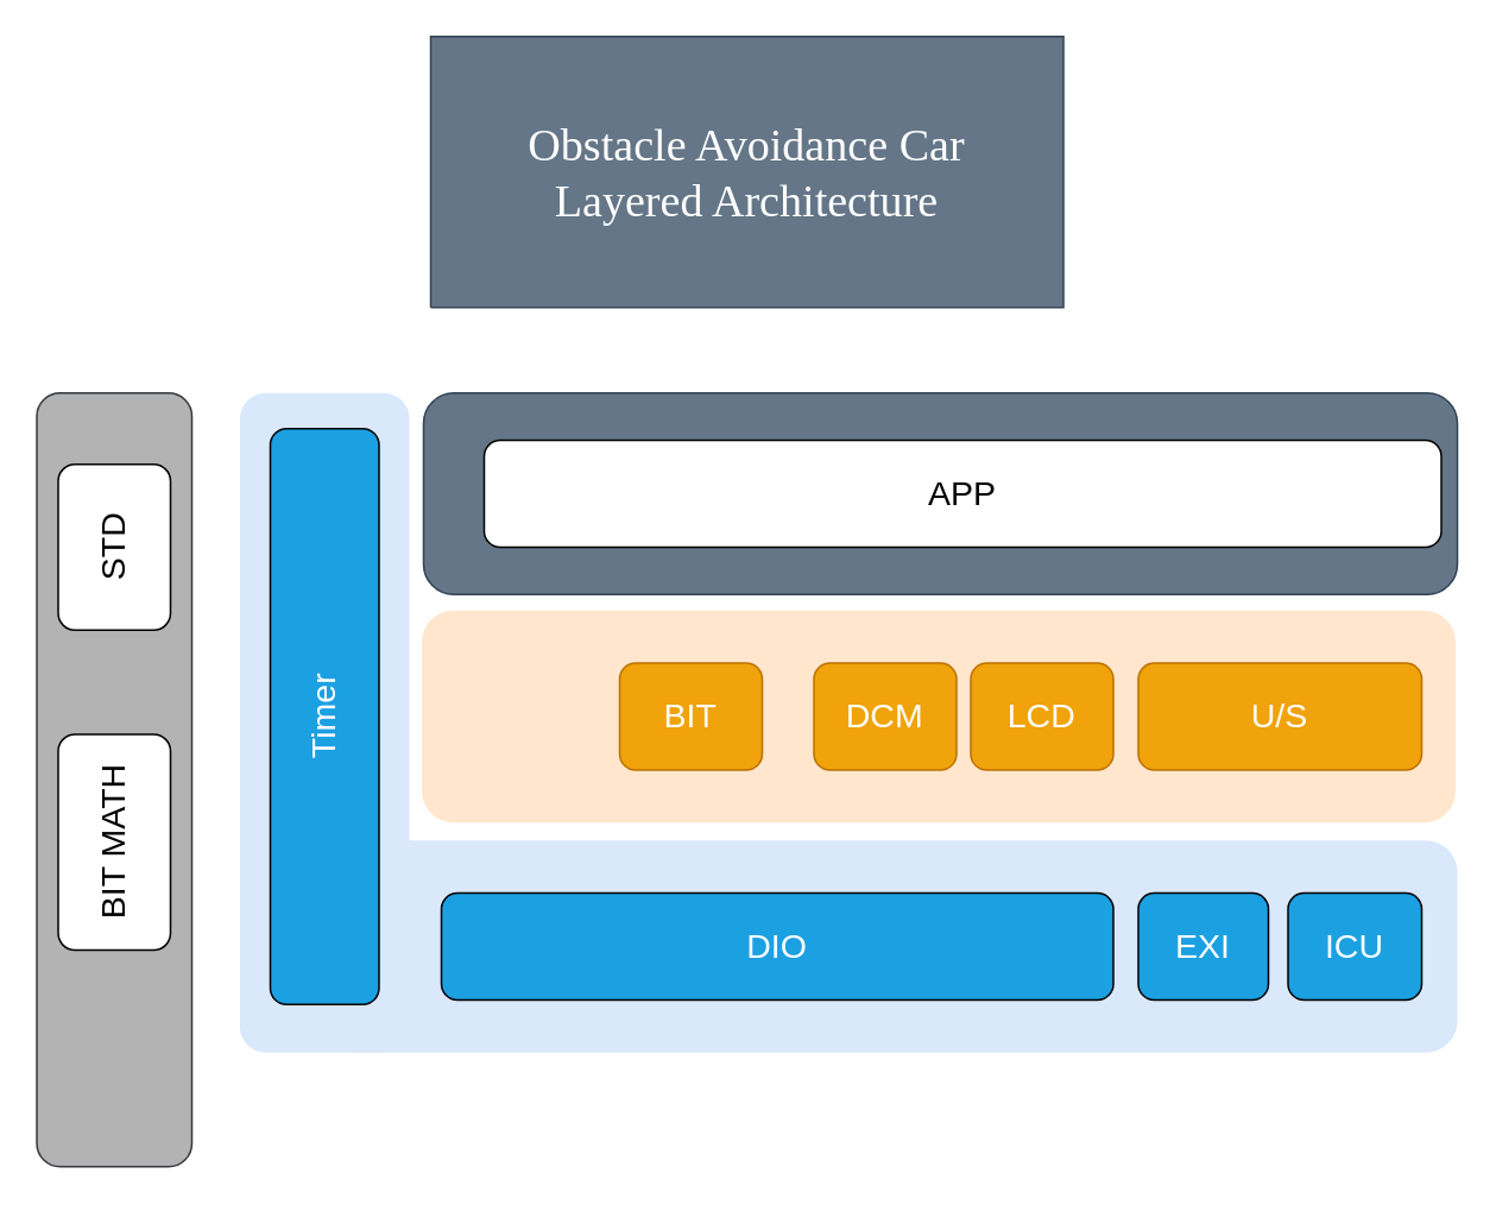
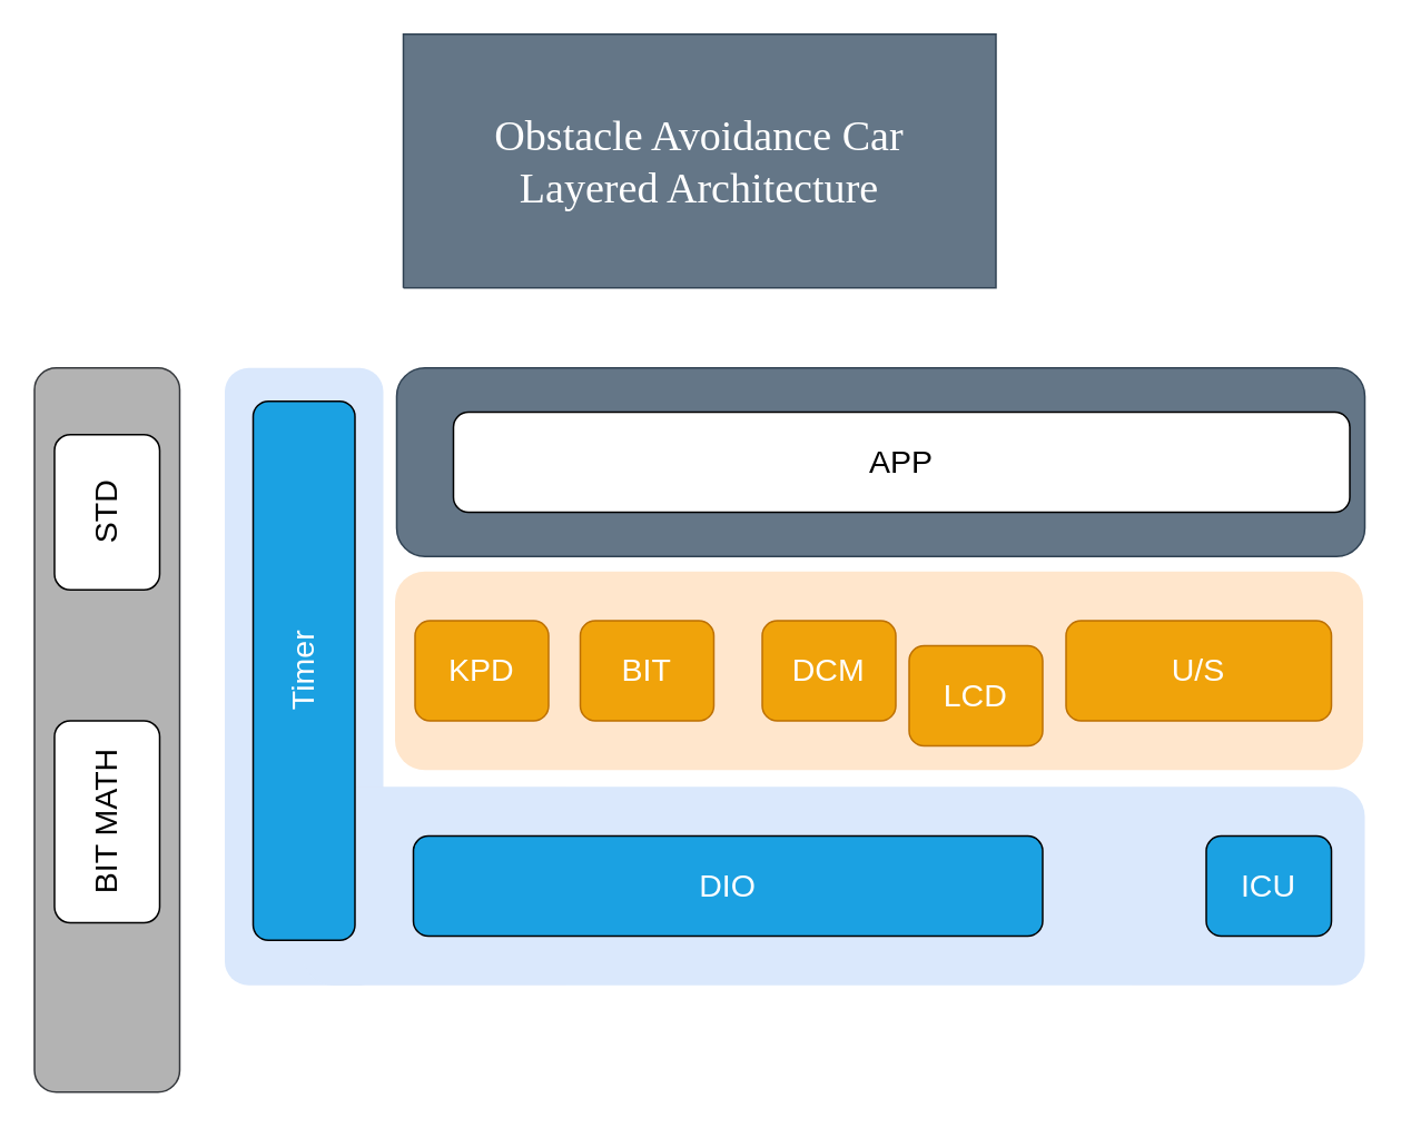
  <mxCell id="0" />
  <mxCell id="1" parent="0" />
  <mxCell id="2" value="" style="rounded=1;whiteSpace=wrap;html=1;fillColor=#dae8fc;strokeColor=none;movable=1;resizable=1;rotatable=1;deletable=1;editable=1;locked=0;connectable=1;" parent="1" vertex="1"><mxGeometry x="134" y="220" width="95" height="370" as="geometry" /></mxCell>
  <mxCell id="3" value="" style="rounded=1;whiteSpace=wrap;html=1;fillColor=#dae8fc;strokeColor=none;movable=1;resizable=1;rotatable=1;deletable=1;editable=1;locked=0;connectable=1;" parent="1" vertex="1"><mxGeometry x="181" y="471" width="636" height="119" as="geometry" /></mxCell>
  <mxCell id="4" value="" style="rounded=1;whiteSpace=wrap;html=1;fillColor=#ffe6cc;strokeColor=none;movable=1;resizable=1;rotatable=1;deletable=1;editable=1;locked=0;connectable=1;" parent="1" vertex="1"><mxGeometry x="236" y="342" width="580" height="119" as="geometry" /></mxCell>
  <mxCell id="5" value="&lt;div style=&quot;font-size: 1px&quot;&gt;&lt;font style=&quot;font-size:25.4px;font-family:Calibri;color:#ffffff;direction:ltr;letter-spacing:0px;line-height:120%;opacity:1&quot;&gt;Obstacle Avoidance Car&lt;br&gt;&lt;span style=&quot;font-size: 25.4px; letter-spacing: 0px; background-color: initial;&quot;&gt;Layered Architecture&lt;/span&gt;&lt;br&gt;&lt;/font&gt;&lt;/div&gt;" style="verticalAlign=middle;align=center;overflow=width;vsdxID=47;fillColor=#647687;shape=stencil(nZBLDoAgDERP0z3SIyjew0SURgSD+Lu9kMZoXLhwN9O+tukAlrNpJg1SzDH4QW/URgNYgZTkjA4UkwJUgGXng+6DX1zLfmoymdXo17xh5zmRJ6Q42BWCfc2oJfdAr+Yv+AP9Cb7OJ3H/2JG1HNGz/84klThPVCc=);strokeColor=#314354;points=[];labelBackgroundColor=none;rounded=0;html=1;whiteSpace=wrap;fontColor=#ffffff;" parent="1" vertex="1"><mxGeometry x="241" y="20" width="355" height="152" as="geometry" /></mxCell>
  <mxCell id="6" value="" style="rounded=1;whiteSpace=wrap;html=1;fillColor=#647687;fontColor=#ffffff;strokeColor=#314354;fontSize=19;" parent="1" vertex="1"><mxGeometry x="237" y="220" width="580" height="113" as="geometry" /></mxCell>
  <mxCell id="7" value="" style="rounded=1;whiteSpace=wrap;html=1;fillColor=#B3B3B3;strokeColor=#36393d;fontSize=19;" parent="1" vertex="1"><mxGeometry x="20" y="220" width="87" height="434" as="geometry" /></mxCell>
  <mxCell id="8" value="Timer" style="rounded=1;whiteSpace=wrap;html=1;fillColor=#1ba1e2;fontSize=19;fontColor=#ffffff;horizontal=0;" parent="1" vertex="1"><mxGeometry x="151" y="240" width="61" height="323" as="geometry" /></mxCell>
  <mxCell id="9" value="ICU" style="rounded=1;whiteSpace=wrap;html=1;fillColor=#1ba1e2;fontSize=19;fontColor=#ffffff;" parent="1" vertex="1"><mxGeometry x="722" y="500.5" width="75" height="60" as="geometry" /></mxCell>
- <mxCell id="10" value="LCD" style="rounded=1;whiteSpace=wrap;html=1;fillColor=#f0a30a;fontSize=19;fontColor=#FFFFFF;strokeColor=#BD7000;flipH=0;movable=1;resizable=1;rotatable=1;deletable=1;editable=1;locked=0;connectable=1;" parent="1" vertex="1"><mxGeometry x="544" y="371.5" width="80" height="60" as="geometry" /></mxCell>
+ <mxCell id="10" value="LCD" style="rounded=1;whiteSpace=wrap;html=1;fillColor=#f0a30a;fontSize=19;fontColor=#FFFFFF;strokeColor=#BD7000;flipH=0;movable=1;resizable=1;rotatable=1;deletable=1;editable=1;locked=0;connectable=1;" parent="1" vertex="1"><mxGeometry x="544" y="386.5" width="80" height="60" as="geometry" /></mxCell>
+ <mxCell id="11" value="KPD" style="rounded=1;whiteSpace=wrap;html=1;fillColor=#f0a30a;fontSize=19;fontColor=#FFFFFF;strokeColor=#BD7000;flipH=0;movable=1;resizable=1;rotatable=1;deletable=1;editable=1;locked=0;connectable=1;" parent="1" vertex="1"><mxGeometry x="248" y="371.5" width="80" height="60" as="geometry" /></mxCell>
  <mxCell id="12" value="U/S" style="rounded=1;whiteSpace=wrap;html=1;fillColor=#f0a30a;fontSize=19;fontColor=#FFFFFF;strokeColor=#BD7000;flipH=0;movable=1;resizable=1;rotatable=1;deletable=1;editable=1;locked=0;connectable=1;" parent="1" vertex="1"><mxGeometry x="638" y="371.5" width="159" height="60" as="geometry" /></mxCell>
  <mxCell id="13" value="DCM" style="rounded=1;whiteSpace=wrap;html=1;fillColor=#f0a30a;fontSize=19;fontColor=#FFFFFF;strokeColor=#BD7000;flipH=0;movable=1;resizable=1;rotatable=1;deletable=1;editable=1;locked=0;connectable=1;" parent="1" vertex="1"><mxGeometry x="456" y="371.5" width="80" height="60" as="geometry" /></mxCell>
  <mxCell id="14" value="BIT" style="rounded=1;whiteSpace=wrap;html=1;fillColor=#f0a30a;fontSize=19;fontColor=#FFFFFF;strokeColor=#BD7000;flipH=0;movable=1;resizable=1;rotatable=1;deletable=1;editable=1;locked=0;connectable=1;" parent="1" vertex="1"><mxGeometry x="347" y="371.5" width="80" height="60" as="geometry" /></mxCell>
  <mxCell id="15" value="APP" style="rounded=1;whiteSpace=wrap;html=1;fontSize=19;" parent="1" vertex="1"><mxGeometry x="271" y="246.5" width="537" height="60" as="geometry" /></mxCell>
  <mxCell id="16" value="DIO" style="rounded=1;whiteSpace=wrap;html=1;fillColor=#1ba1e2;fontSize=19;fontColor=#ffffff;flipH=0;" parent="1" vertex="1"><mxGeometry x="247" y="500.5" width="377" height="60" as="geometry" /></mxCell>
- <mxCell id="17" value="EXI" style="rounded=1;whiteSpace=wrap;html=1;fillColor=#1ba1e2;fontSize=19;fontColor=#ffffff;flipH=0;" parent="1" vertex="1"><mxGeometry x="638" y="500.5" width="73" height="60" as="geometry" /></mxCell>
  <mxCell id="18" value="STD" style="rounded=1;whiteSpace=wrap;html=1;fontSize=19;horizontal=0;" parent="1" vertex="1"><mxGeometry x="32" y="260" width="63" height="93" as="geometry" /></mxCell>
- <mxCell id="19" value="BIT MATH" style="rounded=1;whiteSpace=wrap;html=1;fontSize=19;horizontal=0;" parent="1" vertex="1"><mxGeometry x="32" y="411.5" width="63" height="121" as="geometry" /></mxCell>
+ <mxCell id="19" value="BIT MATH" style="rounded=1;whiteSpace=wrap;html=1;fontSize=19;horizontal=0;" parent="1" vertex="1"><mxGeometry x="32" y="431.5" width="63" height="121" as="geometry" /></mxCell>
